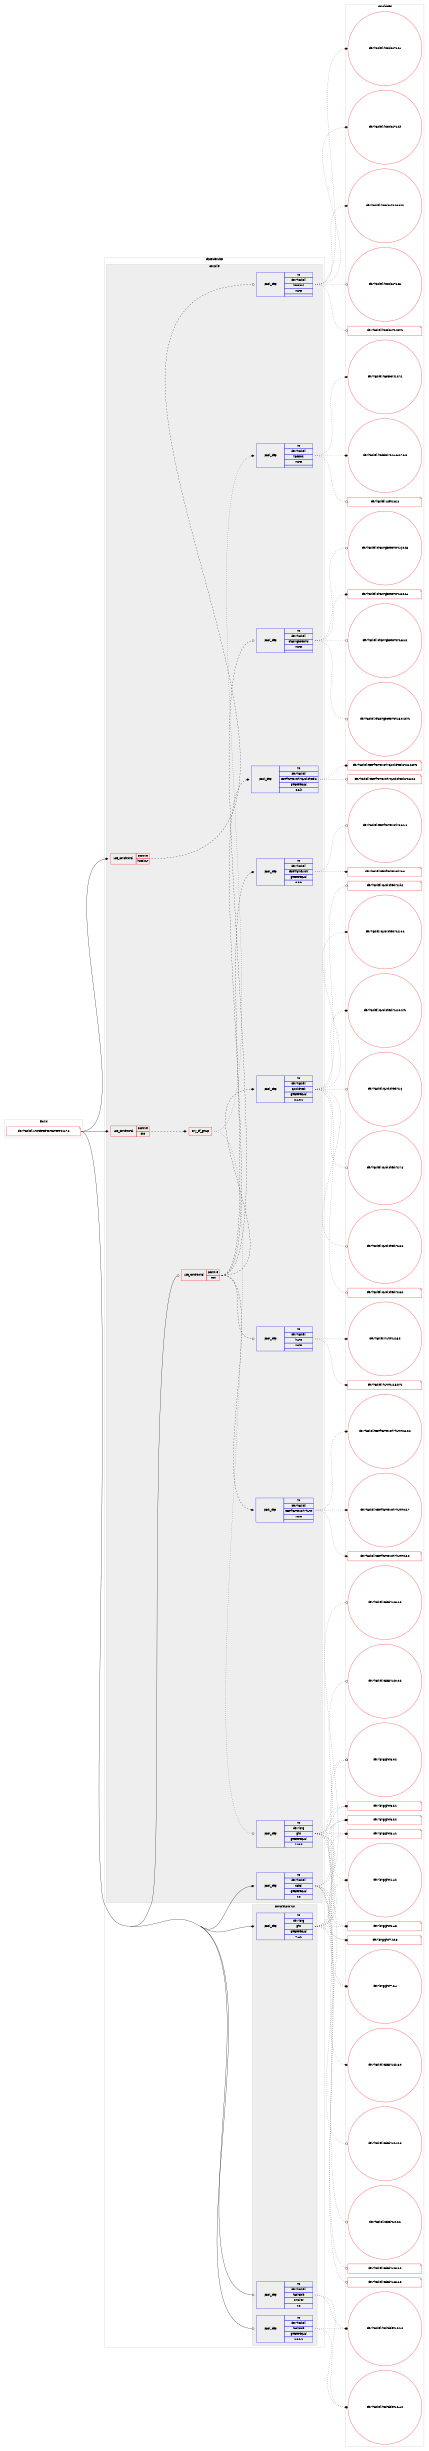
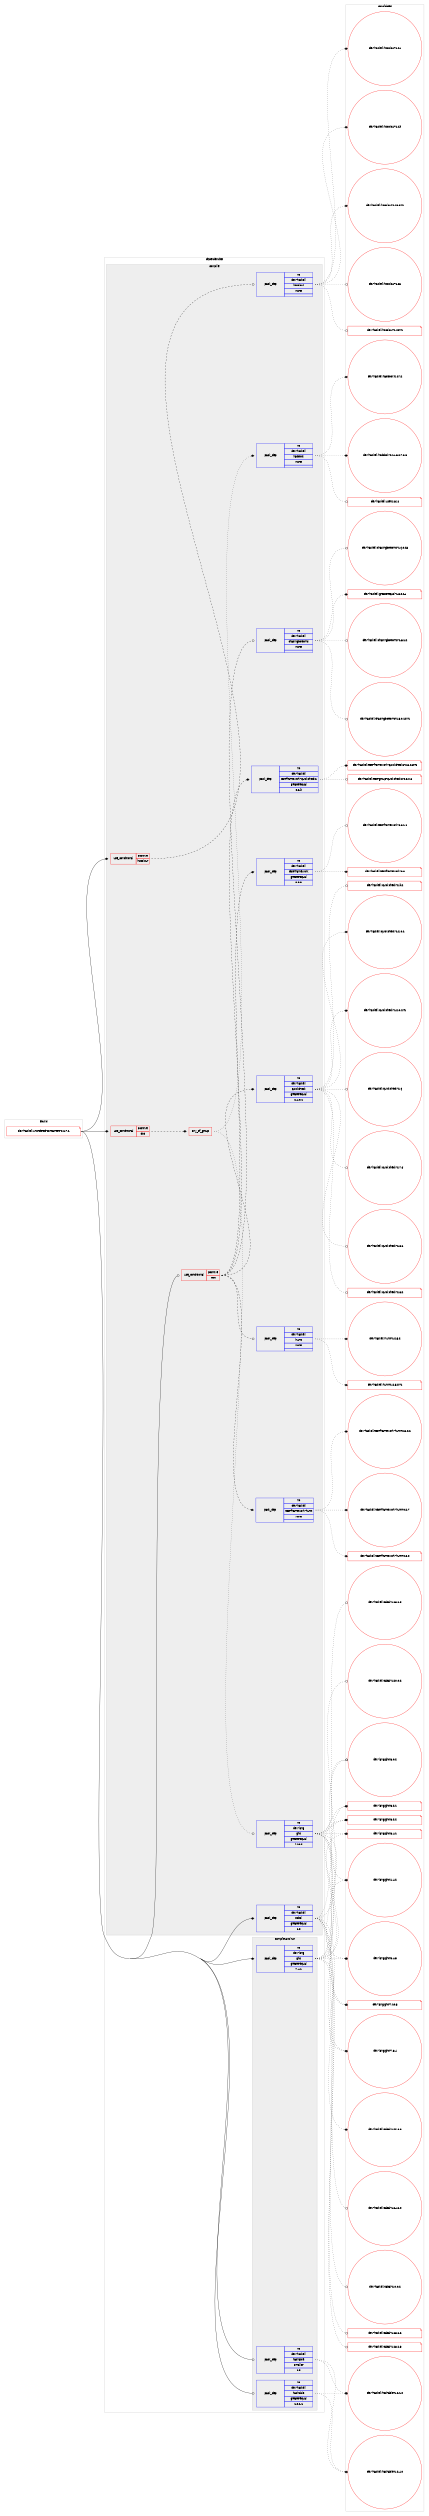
  digraph {
    compound=true
    concentrate=true
    fontname=Helvetica
    fontsize=10
    newrank=true
    rankdir=LR
    ranksep=1.5
    node [color=red fontname=Helvetica fontsize=10 shape=circle]
    edge [arrowhead=diamond headport=w style=dotted tailport=e weight=100]
    n1 [label="dev-haskell/unordered-containers-0.2.7.1" shape=note width=4]
    n2 [color=blue label=<<TABLE BORDER="0" CELLBORDER="1" CELLSPACING="0" CELLPADDING="4" WIDTH="220"><TR><TD ROWSPAN="6" CELLPADDING="30">pack_dep</TD></TR><TR><TD WIDTH="110">no</TD></TR><TR><TD>dev-haskell</TD></TR><TR><TD>haddock</TD></TR><TR><TD>none</TD></TR><TR><TD></TD></TR></TABLE>> shape=none]
    n3 [color=blue label=<<TABLE BORDER="0" CELLBORDER="1" CELLSPACING="0" CELLPADDING="4" WIDTH="220"><TR><TD ROWSPAN="6" CELLPADDING="30">pack_dep</TD></TR><TR><TD WIDTH="110">no</TD></TR><TR><TD>dev-lang</TD></TR><TR><TD>ghc</TD></TR><TR><TD>greaterequal</TD></TR><TR><TD>7.10.2</TD></TR></TABLE>> shape=none]
    n4 [label=<<TABLE BORDER="0" CELLBORDER="1" CELLSPACING="0" CELLPADDING="4"><TR><TD CELLPADDING="10">any_of_group</TD></TR></TABLE>> shape=none]
    n5 [label=<<TABLE BORDER="0" CELLBORDER="1" CELLSPACING="0" CELLPADDING="4"><TR><TD ROWSPAN="3" CELLPADDING="10">use_conditional</TD></TR><TR><TD>positive</TD></TR><TR><TD>doc</TD></TR></TABLE>> shape=none]
    n6 [color=blue label=<<TABLE BORDER="0" CELLBORDER="1" CELLSPACING="0" CELLPADDING="4" WIDTH="220"><TR><TD ROWSPAN="6" CELLPADDING="30">pack_dep</TD></TR><TR><TD WIDTH="110">no</TD></TR><TR><TD>dev-haskell</TD></TR><TR><TD>hscolour</TD></TR><TR><TD>none</TD></TR><TR><TD></TD></TR></TABLE>> shape=none]
    n7 [label=<<TABLE BORDER="0" CELLBORDER="1" CELLSPACING="0" CELLPADDING="4"><TR><TD ROWSPAN="3" CELLPADDING="10">use_conditional</TD></TR><TR><TD>positive</TD></TR><TR><TD>hscolour</TD></TR></TABLE>> shape=none]
    n8 [color=blue label=<<TABLE BORDER="0" CELLBORDER="1" CELLSPACING="0" CELLPADDING="4" WIDTH="220"><TR><TD ROWSPAN="6" CELLPADDING="30">pack_dep</TD></TR><TR><TD WIDTH="110">no</TD></TR><TR><TD>dev-haskell</TD></TR><TR><TD>chasingbottoms</TD></TR><TR><TD>none</TD></TR><TR><TD></TD></TR></TABLE>> shape=none]
    n9 [color=blue label=<<TABLE BORDER="0" CELLBORDER="1" CELLSPACING="0" CELLPADDING="4" WIDTH="220"><TR><TD ROWSPAN="6" CELLPADDING="30">pack_dep</TD></TR><TR><TD WIDTH="110">no</TD></TR><TR><TD>dev-haskell</TD></TR><TR><TD>hunit</TD></TR><TR><TD>none</TD></TR><TR><TD></TD></TR></TABLE>> shape=none]
    n10 [color=blue label=<<TABLE BORDER="0" CELLBORDER="1" CELLSPACING="0" CELLPADDING="4" WIDTH="220"><TR><TD ROWSPAN="6" CELLPADDING="30">pack_dep</TD></TR><TR><TD WIDTH="110">no</TD></TR><TR><TD>dev-haskell</TD></TR><TR><TD>test-framework-hunit</TD></TR><TR><TD>none</TD></TR><TR><TD></TD></TR></TABLE>> shape=none]
    n11 [color=blue label=<<TABLE BORDER="0" CELLBORDER="1" CELLSPACING="0" CELLPADDING="4" WIDTH="220"><TR><TD ROWSPAN="6" CELLPADDING="30">pack_dep</TD></TR><TR><TD WIDTH="110">no</TD></TR><TR><TD>dev-haskell</TD></TR><TR><TD>quickcheck</TD></TR><TR><TD>greaterequal</TD></TR><TR><TD>2.4.0.1</TD></TR></TABLE>> shape=none]
    n12 [color=blue label=<<TABLE BORDER="0" CELLBORDER="1" CELLSPACING="0" CELLPADDING="4" WIDTH="220"><TR><TD ROWSPAN="6" CELLPADDING="30">pack_dep</TD></TR><TR><TD WIDTH="110">no</TD></TR><TR><TD>dev-haskell</TD></TR><TR><TD>test-framework</TD></TR><TR><TD>greaterequal</TD></TR><TR><TD>0.3.3</TD></TR></TABLE>> shape=none]
    n13 [color=blue label=<<TABLE BORDER="0" CELLBORDER="1" CELLSPACING="0" CELLPADDING="4" WIDTH="220"><TR><TD ROWSPAN="6" CELLPADDING="30">pack_dep</TD></TR><TR><TD WIDTH="110">no</TD></TR><TR><TD>dev-haskell</TD></TR><TR><TD>test-framework-quickcheck2</TD></TR><TR><TD>greaterequal</TD></TR><TR><TD>0.2.9</TD></TR></TABLE>> shape=none]
    n14 [label=<<TABLE BORDER="0" CELLBORDER="1" CELLSPACING="0" CELLPADDING="4"><TR><TD ROWSPAN="3" CELLPADDING="10">use_conditional</TD></TR><TR><TD>positive</TD></TR><TR><TD>test</TD></TR></TABLE>> shape=none]
    n15 [color=blue label=<<TABLE BORDER="0" CELLBORDER="1" CELLSPACING="0" CELLPADDING="4" WIDTH="220"><TR><TD ROWSPAN="6" CELLPADDING="30">pack_dep</TD></TR><TR><TD WIDTH="110">no</TD></TR><TR><TD>dev-haskell</TD></TR><TR><TD>cabal</TD></TR><TR><TD>greaterequal</TD></TR><TR><TD>1.8</TD></TR></TABLE>> shape=none]
    n16 [color=blue label=<<TABLE BORDER="0" CELLBORDER="1" CELLSPACING="0" CELLPADDING="4" WIDTH="220"><TR><TD ROWSPAN="6" CELLPADDING="30">pack_dep</TD></TR><TR><TD WIDTH="110">no</TD></TR><TR><TD>dev-haskell</TD></TR><TR><TD>hashable</TD></TR><TR><TD>greaterequal</TD></TR><TR><TD>1.0.1.1</TD></TR></TABLE>> shape=none]
    n17 [color=blue label=<<TABLE BORDER="0" CELLBORDER="1" CELLSPACING="0" CELLPADDING="4" WIDTH="220"><TR><TD ROWSPAN="6" CELLPADDING="30">pack_dep</TD></TR><TR><TD WIDTH="110">no</TD></TR><TR><TD>dev-haskell</TD></TR><TR><TD>hashable</TD></TR><TR><TD>smaller</TD></TR><TR><TD>1.3</TD></TR></TABLE>> shape=none]
    n18 [color=blue label=<<TABLE BORDER="0" CELLBORDER="1" CELLSPACING="0" CELLPADDING="4" WIDTH="220"><TR><TD ROWSPAN="6" CELLPADDING="30">pack_dep</TD></TR><TR><TD WIDTH="110">no</TD></TR><TR><TD>dev-lang</TD></TR><TR><TD>ghc</TD></TR><TR><TD>greaterequal</TD></TR><TR><TD>7.4.1</TD></TR></TABLE>> shape=none]
    n19 [label="dev-haskell/haddock-2.14.3.0.7.8.3" width=4]
    n20 [label="dev-haskell/use-2.16.1" shape=note width=4]
    n21 [label="dev-haskell/haddock-2.17.2" width=4]
    n22 [label="dev-lang/ghc-7.10.3" shape=note width=4]
    n23 [label="dev-lang/ghc-7.8.4" width=4]
    n24 [label="dev-lang/ghc-8.0.2" width=4]
    n25 [label="dev-lang/ghc-8.2.1" shape=note width=4]
    n26 [label="dev-lang/ghc-8.2.2" shape=note width=4]
    n27 [label="dev-lang/ghc-8.4.1" shape=note width=4]
    n28 [label="dev-lang/ghc-4.4.2" width=4]
-   n29 [label="dev-lang/ghc-8.4.3" shape=note width=4]
+   n29 [label="dev-lang/ghc-8.4.3" width=4]
    n30 [label="dev-haskell/hscolour-1.19" width=4]
    n31 [label="dev-haskell/hscolour-1.20.3-r1" width=4]
    n32 [label="dev-haskell/hscolour-1.22" width=4]
    n33 [label="dev-haskell/hscolour-1.23-r1" shape=note width=4]
    n34 [label="dev-haskell/hscolour-1.24" width=4]
    n35 [label="dev-haskell/chasingbottoms-1.3.0.11-r1" width=4]
    n36 [label="dev-haskell/chasingbottoms-1.6.0.13" width=4]
-   n37 [label="dev-haskell/chasingbottoms-1.3.0.14" shape=note width=4]
+   n37 [label="dev-haskell/greaterequal-1.3.0.14" shape=note width=4]
    n38 [label="dev-haskell/chasingbottoms-1.3.1.2" width=4]
    n39 [label="dev-haskell/hunit-1.2.5.2" width=4]
    n40 [label="dev-haskell/hunit-1.2.5.2-r1" shape=note width=4]
    n41 [label="dev-haskell/quickcheck-1.2.0.1" width=4]
    n42 [label="dev-haskell/quickcheck-1.2.0.1-r1" width=4]
    n43 [label="dev-haskell/quickcheck-2.6" width=4]
    n44 [label="dev-haskell/quickcheck-2.7.6" width=4]
    n45 [label="dev-haskell/quickcheck-2.8.1" width=4]
    n46 [label="dev-haskell/quickcheck-2.8.2" shape=note width=4]
    n47 [label="dev-haskell/quickcheck-2.9.2" shape=note width=4]
    n48 [label="dev-haskell/test-framework-0.8" shape=note width=4]
    n49 [label="dev-haskell/test-framework-0.8.1.1" width=4]
    n50 [label="dev-haskell/test-framework-hunit-0.2.7" width=4]
    n51 [label="dev-haskell/test-framework-hunit-0.3.0" shape=note width=4]
    n52 [label="dev-haskell/test-framework-hunit-0.3.0.2" width=4]
-   n53 [label="dev-haskell/test-framework-quickcheck2-0.3.0.2" shape=note width=4]
+   n53 [label="dev-haskell/test-group-quickcheck2-0.3.0.2" shape=note width=4]
    n54 [label="dev-haskell/test-framework-quickcheck2-0.3.0.3-r2" shape=note width=4]
    n55 [label="dev-haskell/cabal-1.18.1.2" shape=note width=4]
    n56 [label="dev-haskell/cabal-1.18.1.3" shape=note width=4]
    n57 [label="dev-haskell/cabal-1.18.1.5" width=4]
    n58 [label="dev-haskell/cabal-1.20.0.2" width=4]
    n59 [label="dev-haskell/cabal-1.22.8.0" width=4]
    n60 [label="dev-haskell/cabal-1.24.2.0" width=4]
    n61 [label="dev-haskell/cabal-2.0.0.2" width=4]
    n62 [label="dev-haskell/hashable-1.2.1.0" width=4]
    n63 [label="dev-haskell/hashable-1.2.4.0" width=4]
    subgraph cluster_1 {
      color=gray
      label=<<i>ebuild</i>>
      rank=same
      n1
    }
    subgraph cluster_2 {
      color=gray
      label=<<i>dependencies</i>>
      subgraph cluster_3 {
        color=gray
        fillcolor="#eeeeee"
        label=<<i>compile</i>>
        style=filled
        subgraph sub_4 {
          color=gray
          fillcolor="#eeeeee"
          label=<<i>compile</i>>
          style=filled
          n5
          subgraph sub_5 {
            color=gray
            fillcolor="#eeeeee"
            label=<<i>compile</i>>
            style=filled
            n4
            subgraph sub_6 {
              color=gray
              fillcolor="#eeeeee"
              label=<<i>compile</i>>
              style=filled
              n2
            }
            subgraph sub_7 {
              color=gray
              fillcolor="#eeeeee"
              label=<<i>compile</i>>
              style=filled
              n3
            }
          }
        }
        subgraph sub_8 {
          color=gray
          fillcolor="#eeeeee"
          label=<<i>compile</i>>
          style=filled
          n7
          subgraph sub_9 {
            color=gray
            fillcolor="#eeeeee"
            label=<<i>compile</i>>
            style=filled
            n6
          }
        }
        subgraph sub_10 {
          color=gray
          fillcolor="#eeeeee"
          label=<<i>compile</i>>
          style=filled
          n14
          subgraph sub_11 {
            color=gray
            fillcolor="#eeeeee"
            label=<<i>compile</i>>
            style=filled
            n8
          }
          subgraph sub_12 {
            color=gray
            fillcolor="#eeeeee"
            label=<<i>compile</i>>
            style=filled
            n9
          }
          subgraph sub_13 {
            color=gray
            fillcolor="#eeeeee"
            label=<<i>compile</i>>
            style=filled
            n10
          }
          subgraph sub_14 {
            color=gray
            fillcolor="#eeeeee"
            label=<<i>compile</i>>
            style=filled
            n11
          }
          subgraph sub_15 {
            color=gray
            fillcolor="#eeeeee"
            label=<<i>compile</i>>
            style=filled
            n12
          }
          subgraph sub_16 {
            color=gray
            fillcolor="#eeeeee"
            label=<<i>compile</i>>
            style=filled
            n13
          }
        }
        subgraph sub_17 {
          color=gray
          fillcolor="#eeeeee"
          label=<<i>compile</i>>
          style=filled
          n15
        }
      }
      subgraph cluster_18 {
        color=gray
        fillcolor="#eeeeee"
        label=<<i>compile and run</i>>
        style=filled
        subgraph sub_19 {
          color=gray
          fillcolor="#eeeeee"
          label=<<i>compile and run</i>>
          style=filled
          n16
        }
        subgraph sub_20 {
          color=gray
          fillcolor="#eeeeee"
          label=<<i>compile and run</i>>
          style=filled
          n17
        }
        subgraph sub_21 {
          color=gray
          fillcolor="#eeeeee"
          label=<<i>compile and run</i>>
          style=filled
          n18
        }
      }
      subgraph cluster_22 {
        color=gray
        fillcolor="#eeeeee"
        label=<<i>run</i>>
        style=filled
      }
    }
    subgraph cluster_23 {
      color=gray
      label=<<i>candidates</i>>
      rank=same
      subgraph sub_24 {
        color=black
        label=<<i>candidates</i>>
        nodesep=1
        rank=same
        n19
        n20
        n21
      }
      subgraph sub_25 {
        color=black
        label=<<i>candidates</i>>
        nodesep=1
        rank=same
        n22
        n23
        n24
        n25
        n26
        n27
        n28
        n29
      }
      subgraph sub_26 {
        color=black
        label=<<i>candidates</i>>
        nodesep=1
        rank=same
        n30
        n31
        n32
        n33
        n34
      }
      subgraph sub_27 {
        color=black
        label=<<i>candidates</i>>
        nodesep=1
        rank=same
        n22
        n23
        n24
        n25
        n26
        n27
        n28
        n29
      }
      subgraph sub_28 {
        color=black
        label=<<i>candidates</i>>
        nodesep=1
        rank=same
        n35
        n36
        n37
        n38
      }
      subgraph sub_29 {
        color=black
        label=<<i>candidates</i>>
        nodesep=1
        rank=same
        n39
        n40
      }
      subgraph sub_30 {
        color=black
        label=<<i>candidates</i>>
        nodesep=1
        rank=same
        n41
        n42
        n43
        n44
        n45
        n46
        n47
      }
      subgraph sub_31 {
        color=black
        label=<<i>candidates</i>>
        nodesep=1
        rank=same
        n48
        n49
      }
      subgraph sub_32 {
        color=black
        label=<<i>candidates</i>>
        nodesep=1
        rank=same
        n50
        n51
        n52
      }
      subgraph sub_33 {
        color=black
        label=<<i>candidates</i>>
        nodesep=1
        rank=same
        n53
        n54
      }
      subgraph sub_34 {
        color=black
        label=<<i>candidates</i>>
        nodesep=1
        rank=same
        n55
        n56
        n57
        n58
        n59
        n60
        n61
      }
      subgraph sub_35 {
        color=black
        label=<<i>candidates</i>>
        nodesep=1
        rank=same
        n62
        n63
      }
      subgraph sub_36 {
        color=black
        label=<<i>candidates</i>>
        nodesep=1
        rank=same
        n62
        n63
      }
    }
    n1 -> n5 [style=solid weight=20]
    n1 -> n7 [style=solid weight=20]
    n1 -> n14 [arrowhead=odot style=solid weight=20]
    n1 -> n15 [style=solid weight=20]
    n1 -> n16 [arrowhead=odot style=solid weight=20]
    n1 -> n17 [arrowhead=odot style=solid weight=20]
    n1 -> n18 [style=solid weight=20]
    n2 -> n19
    n2 -> n20 [arrowhead=odot]
    n2 -> n21
    n3 -> n22 [arrowhead=odot]
    n3 -> n23 [arrowhead=odot]
    n3 -> n24 [arrowhead=odot]
    n3 -> n25 [arrowhead=odot]
    n3 -> n26
    n3 -> n27
    n3 -> n28 [arrowhead=odot]
    n3 -> n29
    n4 -> n2 [weight=20]
    n4 -> n3 [arrowhead=odot weight=20]
    n5 -> n4 [style=dashed weight=20]
    n6 -> n30
    n6 -> n31
    n6 -> n32 [arrowhead=odot]
    n6 -> n33 [arrowhead=odot]
    n6 -> n34
    n7 -> n6 [arrowhead=odot style=dashed weight=20]
    n8 -> n35 [arrowhead=odot]
    n8 -> n36 [arrowhead=odot]
    n8 -> n37
    n8 -> n38 [arrowhead=odot]
    n9 -> n39
    n9 -> n40
    n10 -> n50
    n10 -> n51
    n10 -> n52
    n11 -> n41
    n11 -> n42
    n11 -> n43 [arrowhead=odot]
    n11 -> n44 [arrowhead=odot]
    n11 -> n45 [arrowhead=odot]
    n11 -> n46 [arrowhead=odot]
    n11 -> n47 [arrowhead=odot]
    n12 -> n48
    n12 -> n49 [arrowhead=odot]
    n13 -> n53 [arrowhead=odot]
    n13 -> n54
    n14 -> n8 [arrowhead=odot style=dashed weight=20]
    n14 -> n9 [arrowhead=odot style=dashed weight=20]
    n14 -> n10 [style=dashed weight=20]
    n14 -> n11 [style=dashed weight=20]
    n14 -> n12 [style=dashed weight=20]
    n14 -> n13 [style=dashed weight=20]
    n15 -> n55 [arrowhead=odot]
    n15 -> n56 [arrowhead=odot]
    n15 -> n57 [arrowhead=odot]
    n15 -> n58 [arrowhead=odot]
    n15 -> n59
    n15 -> n60 [arrowhead=odot]
    n15 -> n61 [arrowhead=odot]
    n16 -> n62 [arrowhead=odot]
    n16 -> n63 [arrowhead=odot]
    n17 -> n62
    n17 -> n63
    n18 -> n22
    n18 -> n23
    n18 -> n24 [arrowhead=odot]
    n18 -> n25
    n18 -> n26
    n18 -> n27 [arrowhead=odot]
    n18 -> n28
    n18 -> n29 [arrowhead=odot]
  }
